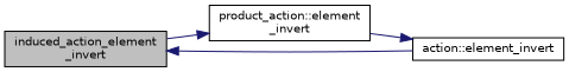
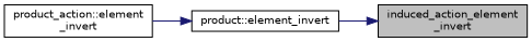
  digraph {
    rankdir=LR
    node [color=black fillcolor=white fontname=Helvetica fontsize=10 shape=record style=filled]
    edge [color=midnightblue fontname=Helvetica fontsize=10 labelfontname=Helvetica labelfontsize=10 style=solid]
    n1 [fillcolor=grey75 fontcolor=black height=0.2 label="induced_action_element\l_invert" width=0.4]
    n2 [height=0.2 label="product_action::element\l_invert" width=0.4]
-   n3 [height=0.2 label="action::element_invert" width=0.4]
-   n1 -> n2
+   n3 [height=0.2 label="product::element_invert" width=0.4]
    n2 -> n3
    n3 -> n1
  }
